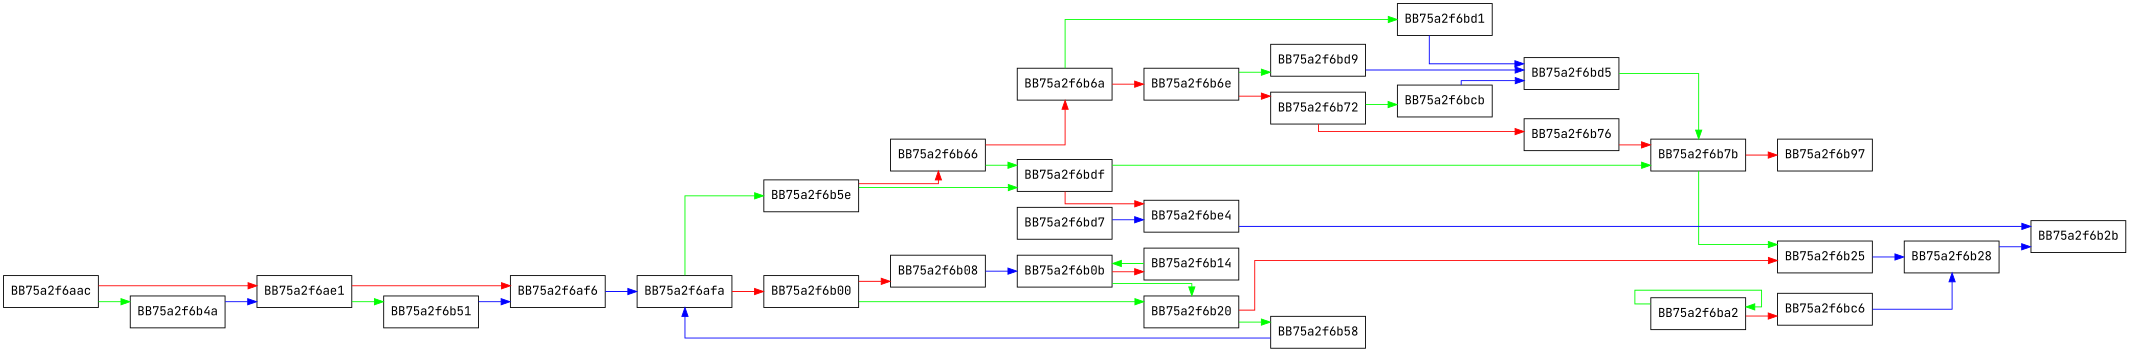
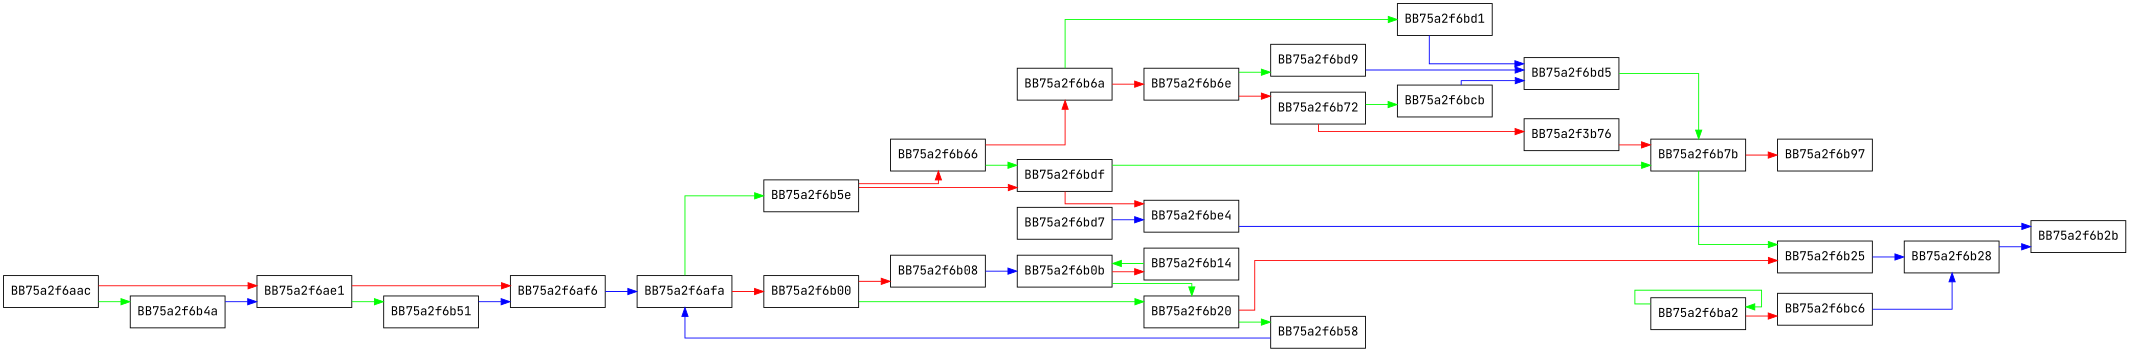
  digraph {
    fontname="JetBrains Mono"
    rankdir=LR
    splines=ortho
    node [fontname="JetBrains Mono" shape=box]
    edge [color=green fontname="JetBrains Mono"]
    BB75a2f6aac
    BB75a2f6b4a
    BB75a2f6ae1
    BB75a2f6b51
    BB75a2f6af6
    BB75a2f6afa
    BB75a2f6b5e
    BB75a2f6b00
    BB75a2f6bdf
    BB75a2f6b66
    BB75a2f6b20
    BB75a2f6b08
    BB75a2f6b7b
    BB75a2f6be4
    BB75a2f6b6a
    BB75a2f6b58
    BB75a2f6b25
    BB75a2f6b0b
    BB75a2f6b28
    BB75a2f6b14
    BB75a2f6b2b
    BB75a2f6b97
    BB75a2f6bd1
    BB75a2f6b6e
    BB75a2f6bd5
    BB75a2f6bd9
    BB75a2f6b72
    BB75a2f6bcb
-   BB75a2f6b76
+   BB75a2f6b76 [label=BB75a2f3b76]
    BB75a2f6ba2
    BB75a2f6bc6
    BB75a2f6bd7
    BB75a2f6aac -> BB75a2f6b4a
    BB75a2f6aac -> BB75a2f6ae1 [color=red]
    BB75a2f6b4a -> BB75a2f6ae1 [color=blue]
    BB75a2f6ae1 -> BB75a2f6b51
    BB75a2f6ae1 -> BB75a2f6af6 [color=red]
    BB75a2f6b51 -> BB75a2f6af6 [color=blue]
    BB75a2f6af6 -> BB75a2f6afa [color=blue]
    BB75a2f6afa -> BB75a2f6b5e
    BB75a2f6afa -> BB75a2f6b00 [color=red]
-   BB75a2f6b5e -> BB75a2f6bdf
+   BB75a2f6b5e -> BB75a2f6bdf [color=red]
    BB75a2f6b5e -> BB75a2f6b66 [color=red]
    BB75a2f6b00 -> BB75a2f6b20
    BB75a2f6b00 -> BB75a2f6b08 [color=red]
    BB75a2f6bdf -> BB75a2f6b7b
    BB75a2f6bdf -> BB75a2f6be4 [color=red]
    BB75a2f6b66 -> BB75a2f6bdf
    BB75a2f6b66 -> BB75a2f6b6a [color=red]
    BB75a2f6b20 -> BB75a2f6b58
    BB75a2f6b20 -> BB75a2f6b25 [color=red]
    BB75a2f6b08 -> BB75a2f6b0b [color=blue]
    BB75a2f6b7b -> BB75a2f6b25
    BB75a2f6b7b -> BB75a2f6b97 [color=red]
    BB75a2f6be4 -> BB75a2f6b2b [color=blue]
    BB75a2f6b6a -> BB75a2f6bd1
    BB75a2f6b6a -> BB75a2f6b6e [color=red]
    BB75a2f6b58 -> BB75a2f6afa [color=blue]
    BB75a2f6b25 -> BB75a2f6b28 [color=blue]
    BB75a2f6b0b -> BB75a2f6b20
    BB75a2f6b0b -> BB75a2f6b14 [color=red]
    BB75a2f6b28 -> BB75a2f6b2b [color=blue]
    BB75a2f6b14 -> BB75a2f6b0b
    BB75a2f6bd1 -> BB75a2f6bd5 [color=blue]
    BB75a2f6b6e -> BB75a2f6bd9
    BB75a2f6b6e -> BB75a2f6b72 [color=red]
    BB75a2f6bd5 -> BB75a2f6b7b
    BB75a2f6bd9 -> BB75a2f6bd5 [color=blue]
    BB75a2f6b72 -> BB75a2f6bcb
    BB75a2f6b72 -> BB75a2f6b76 [color=red]
    BB75a2f6bcb -> BB75a2f6bd5 [color=blue]
    BB75a2f6b76 -> BB75a2f6b7b [color=red]
    BB75a2f6ba2 -> BB75a2f6ba2
    BB75a2f6ba2 -> BB75a2f6bc6 [color=red]
    BB75a2f6bc6 -> BB75a2f6b28 [color=blue]
    BB75a2f6bd7 -> BB75a2f6be4 [color=blue]
  }
